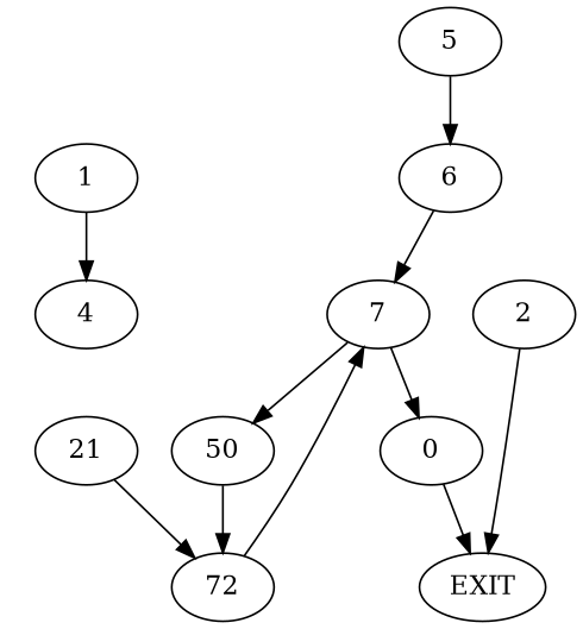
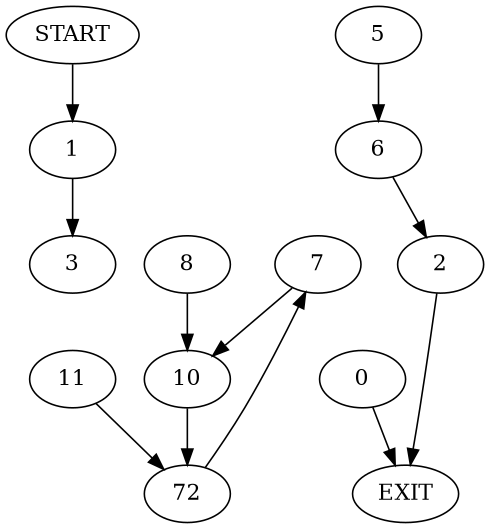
  digraph {
+   n1 [label=START]
    1
-   3 [label=4]
+   3
    n4 [label=EXIT]
    2
    5
    6
    7
    n9 [label=0]
-   10 [label=50]
+   10
+   8
    n12 [label=72]
-   11 [label=21]
+   11
+   n1 -> 1
    1 -> 3
    2 -> n4
    5 -> 6
-   6 -> 7
-   7 -> n9
+   6 -> 2
    7 -> 10
    n9 -> n4
    10 -> n12
+   8 -> 10
    n12 -> 7
    11 -> n12
  }
